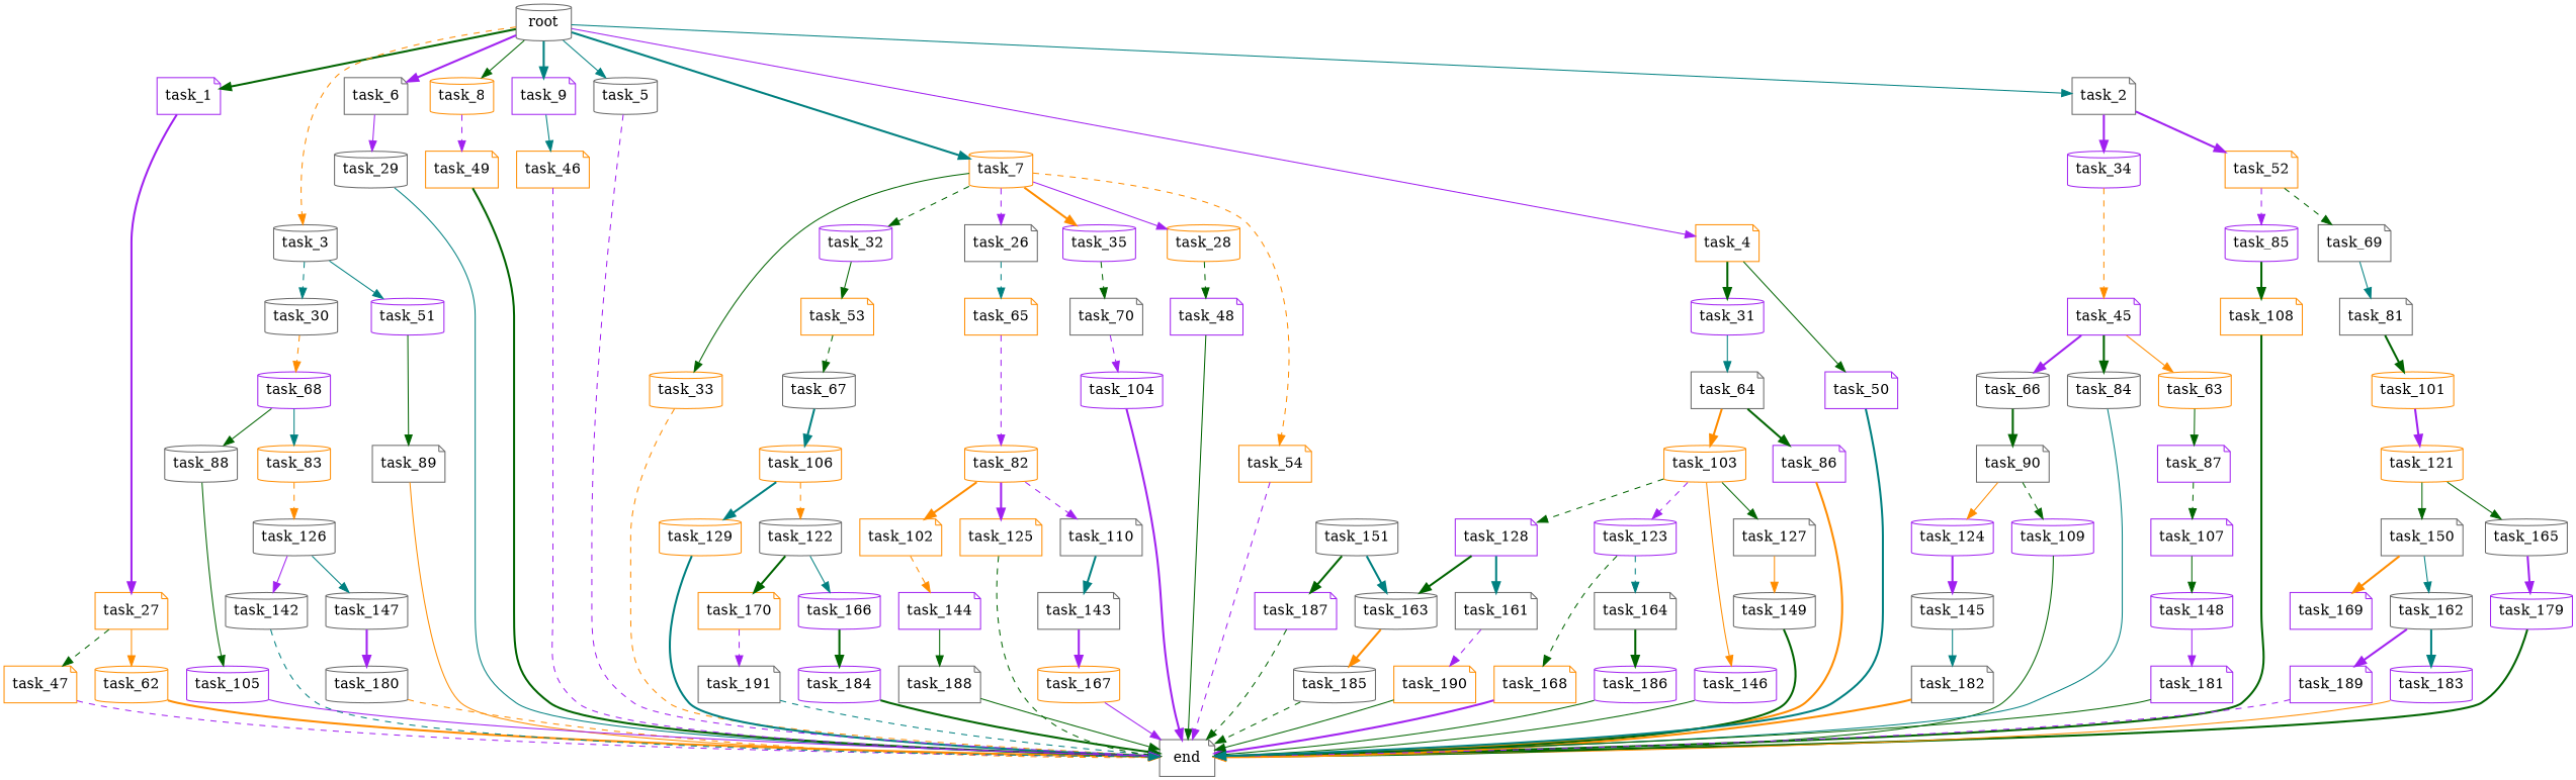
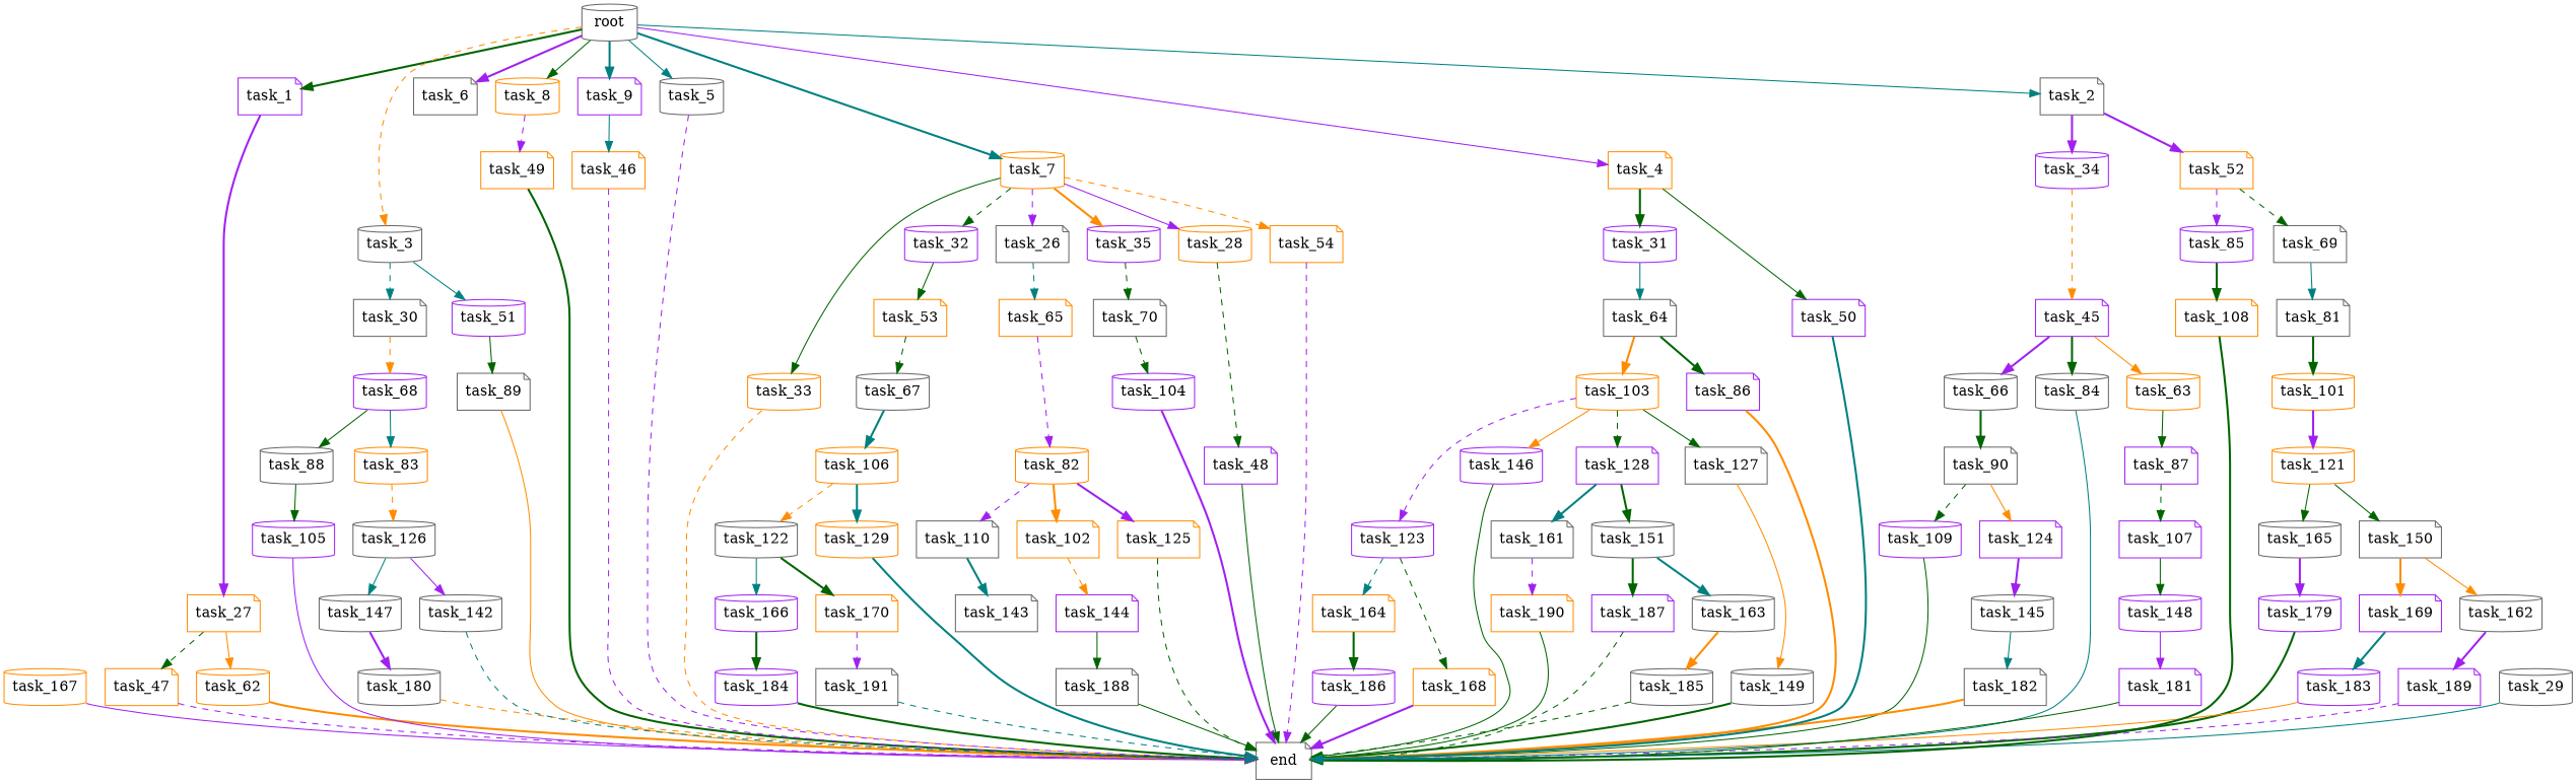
  digraph {
    node [color=gray40 shape=cylinder]
    edge [color=darkgreen style=bold]
    task_110 [shape=note]
    task_143 [shape=note]
    task_167 [color=darkorange]
    task_31 [color=purple]
    task_64 [shape=note]
    task_103 [color=darkorange]
    task_86 [color=purple shape=note]
    task_33 [color=darkorange]
    end [shape=note]
    task_147
    task_180
    task_47 [color=darkorange shape=note]
    task_62 [color=darkorange]
    task_106 [color=darkorange]
    task_122
    task_129 [color=darkorange]
    task_166 [color=purple]
    task_170 [color=darkorange shape=note]
    task_101 [color=darkorange]
    task_121 [color=darkorange]
    task_165
    task_150 [shape=note]
    task_102 [color=darkorange shape=note]
    task_144 [color=purple shape=note]
    task_188 [shape=note]
    task_179 [color=purple]
    task_32 [color=purple]
    task_53 [color=darkorange shape=note]
    task_67
    task_123 [color=purple]
-   task_164 [shape=note]
+   task_164 [color=darkorange shape=note]
    task_168 [color=darkorange shape=note]
    task_186 [color=purple]
-   task_30
+   task_30 [shape=note]
    task_68 [color=purple]
    task_88
    task_83 [color=darkorange]
    task_169 [color=purple shape=note]
    task_183 [color=purple]
    task_27 [color=darkorange shape=note]
    task_104 [color=purple]
    task_70 [shape=note]
    task_184 [color=purple]
    task_191 [shape=note]
    task_1 [color=purple shape=note]
    task_90 [shape=note]
    task_66
    task_109 [color=purple]
-   task_124 [color=purple]
+   task_124 [color=purple shape=note]
    task_3
    task_51 [color=purple]
    task_89 [shape=note]
    task_6 [shape=note]
    task_29
    task_161 [shape=note]
    task_190 [color=darkorange shape=note]
    task_85 [color=purple]
    task_108 [color=darkorange shape=note]
    task_26 [shape=note]
    task_65 [color=darkorange shape=note]
    task_82 [color=darkorange]
    task_8 [color=darkorange]
    task_49 [color=darkorange shape=note]
    task_149
    task_182 [shape=note]
    task_145
    task_189 [color=purple shape=note]
    task_162
    task_146 [color=purple]
    task_34 [color=purple]
    task_45 [color=purple shape=note]
    task_84
    task_63 [color=darkorange]
    task_9 [color=purple shape=note]
    task_46 [color=darkorange shape=note]
    task_105 [color=purple]
    task_126
    task_125 [color=darkorange shape=note]
    task_128 [color=purple shape=note]
    task_127 [shape=note]
    task_35 [color=purple]
    task_81 [shape=note]
    task_69 [shape=note]
    task_28 [color=darkorange]
    task_48 [color=purple shape=note]
    task_187 [color=purple shape=note]
    task_151
    task_163
    task_185
    task_5
    task_107 [color=purple shape=note]
    task_148 [color=purple]
    task_181 [color=purple shape=note]
    task_142
    task_7 [color=darkorange]
    task_54 [color=darkorange shape=note]
    task_87 [color=purple shape=note]
    task_50 [color=purple shape=note]
    root
    task_4 [color=darkorange shape=note]
    task_2 [shape=note]
    task_52 [color=darkorange shape=note]
    task_110 -> task_143 [color=teal]
-   task_143 -> task_167 [color=purple]
    task_167 -> end [color=purple style=solid]
    task_31 -> task_64 [color=teal style=solid]
    task_64 -> task_103 [color=darkorange]
    task_64 -> task_86
    task_103 -> task_123 [color=purple style=dashed]
    task_103 -> task_146 [color=darkorange style=solid]
    task_103 -> task_128 [style=dashed]
    task_103 -> task_127 [style=solid]
    task_86 -> end [color=darkorange]
    task_33 -> end [color=darkorange style=dashed]
    task_147 -> task_180 [color=purple]
    task_180 -> end [color=darkorange style=dashed]
    task_47 -> end [color=purple style=dashed]
    task_62 -> end [color=darkorange]
    task_106 -> task_122 [color=darkorange style=dashed]
    task_106 -> task_129 [color=teal]
    task_122 -> task_166 [color=teal style=solid]
    task_122 -> task_170
    task_129 -> end [color=teal]
    task_166 -> task_184
    task_170 -> task_191 [color=purple style=dashed]
    task_101 -> task_121 [color=purple]
    task_121 -> task_165 [style=solid]
    task_121 -> task_150 [style=solid]
    task_165 -> task_179 [color=purple]
    task_150 -> task_169 [color=darkorange]
-   task_150 -> task_162 [color=teal style=solid]
+   task_150 -> task_162 [color=darkorange style=solid]
    task_102 -> task_144 [color=darkorange style=dashed]
    task_144 -> task_188 [style=solid]
    task_188 -> end [style=solid]
    task_179 -> end
    task_32 -> task_53 [style=solid]
    task_53 -> task_67 [style=dashed]
    task_67 -> task_106 [color=teal]
    task_123 -> task_164 [color=teal style=dashed]
    task_123 -> task_168 [style=dashed]
    task_164 -> task_186
    task_168 -> end [color=purple]
    task_186 -> end [style=solid]
    task_30 -> task_68 [color=darkorange style=dashed]
    task_68 -> task_88 [style=solid]
    task_68 -> task_83 [color=teal style=solid]
    task_88 -> task_105 [style=solid]
    task_83 -> task_126 [color=darkorange style=dashed]
-   task_162 -> task_183 [color=teal]
+   task_169 -> task_183 [color=teal]
    task_183 -> end [color=darkorange style=solid]
    task_27 -> task_47 [style=dashed]
    task_27 -> task_62 [color=darkorange style=solid]
    task_104 -> end [color=purple]
-   task_70 -> task_104 [color=purple style=dashed]
+   task_70 -> task_104 [style=dashed]
    task_184 -> end
    task_191 -> end [color=teal style=dashed]
    task_1 -> task_27 [color=purple]
    task_90 -> task_109 [style=dashed]
    task_90 -> task_124 [color=darkorange style=solid]
    task_66 -> task_90
    task_109 -> end [style=solid]
    task_124 -> task_145 [color=purple]
    task_3 -> task_30 [color=teal style=dashed]
    task_3 -> task_51 [color=teal style=solid]
    task_51 -> task_89 [style=solid]
    task_89 -> end [color=darkorange style=solid]
-   task_6 -> task_29 [color=purple style=solid]
    task_29 -> end [color=teal style=solid]
    task_161 -> task_190 [color=purple style=dashed]
    task_190 -> end [style=solid]
    task_85 -> task_108
    task_108 -> end
    task_26 -> task_65 [color=teal style=dashed]
    task_65 -> task_82 [color=purple style=dashed]
    task_82 -> task_110 [color=purple style=dashed]
    task_82 -> task_102 [color=darkorange]
    task_82 -> task_125 [color=purple]
    task_8 -> task_49 [color=purple style=dashed]
    task_49 -> end
    task_149 -> end
    task_182 -> end [color=darkorange]
    task_145 -> task_182 [color=teal style=solid]
    task_189 -> end [color=purple style=dashed]
    task_162 -> task_189 [color=purple]
    task_146 -> end [style=solid]
    task_34 -> task_45 [color=darkorange style=dashed]
    task_45 -> task_66 [color=purple]
    task_45 -> task_84
    task_45 -> task_63 [color=darkorange style=solid]
    task_84 -> end [color=teal style=solid]
    task_63 -> task_87 [style=solid]
    task_9 -> task_46 [color=teal style=solid]
    task_46 -> end [color=purple style=dashed]
    task_105 -> end [color=purple style=solid]
    task_126 -> task_147 [color=teal style=solid]
    task_126 -> task_142 [color=purple style=solid]
    task_125 -> end [style=dashed]
    task_128 -> task_161 [color=teal]
-   task_128 -> task_163
+   task_128 -> task_151
    task_127 -> task_149 [color=darkorange style=solid]
    task_35 -> task_70 [style=dashed]
    task_81 -> task_101
    task_69 -> task_81 [color=teal style=solid]
    task_28 -> task_48 [style=dashed]
    task_48 -> end [style=solid]
    task_187 -> end [style=dashed]
    task_151 -> task_187
    task_151 -> task_163 [color=teal]
    task_163 -> task_185 [color=darkorange]
    task_185 -> end [style=dashed]
    task_5 -> end [color=purple style=dashed]
    task_107 -> task_148 [style=solid]
    task_148 -> task_181 [color=purple style=solid]
    task_181 -> end [style=solid]
    task_142 -> end [color=teal style=dashed]
    task_7 -> task_33 [style=solid]
    task_7 -> task_32 [style=dashed]
    task_7 -> task_26 [color=purple style=dashed]
    task_7 -> task_35 [color=darkorange]
    task_7 -> task_28 [color=purple style=solid]
    task_7 -> task_54 [color=darkorange style=dashed]
    task_54 -> end [color=purple style=dashed]
    task_87 -> task_107 [style=dashed]
    task_50 -> end [color=teal]
    root -> task_1
    root -> task_3 [color=darkorange style=dashed]
    root -> task_6 [color=purple]
    root -> task_8 [style=solid]
    root -> task_9 [color=teal]
    root -> task_5 [color=teal style=solid]
    root -> task_7 [color=teal]
    root -> task_4 [color=purple style=solid]
    root -> task_2 [color=teal style=solid]
    task_4 -> task_31
    task_4 -> task_50 [style=solid]
    task_2 -> task_34 [color=purple]
    task_2 -> task_52 [color=purple]
    task_52 -> task_85 [color=purple style=dashed]
    task_52 -> task_69 [style=dashed]
  }
